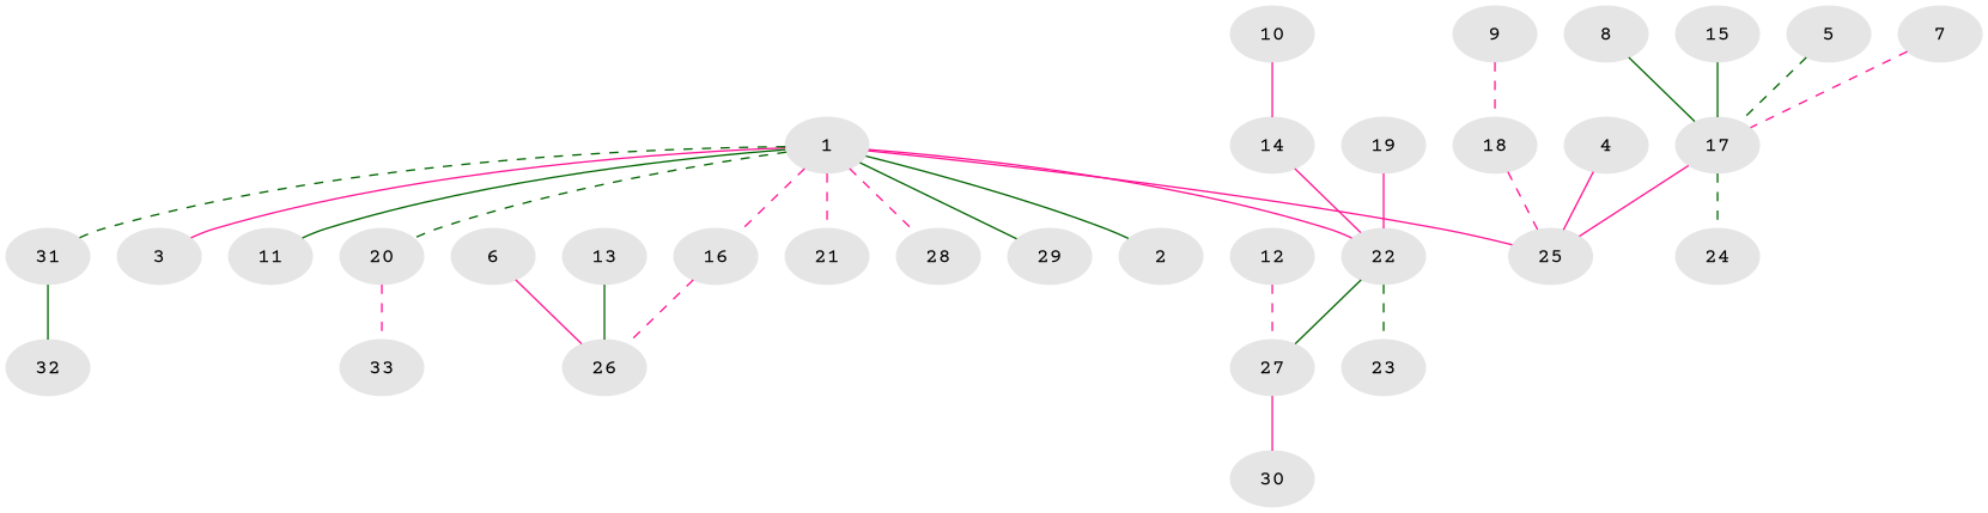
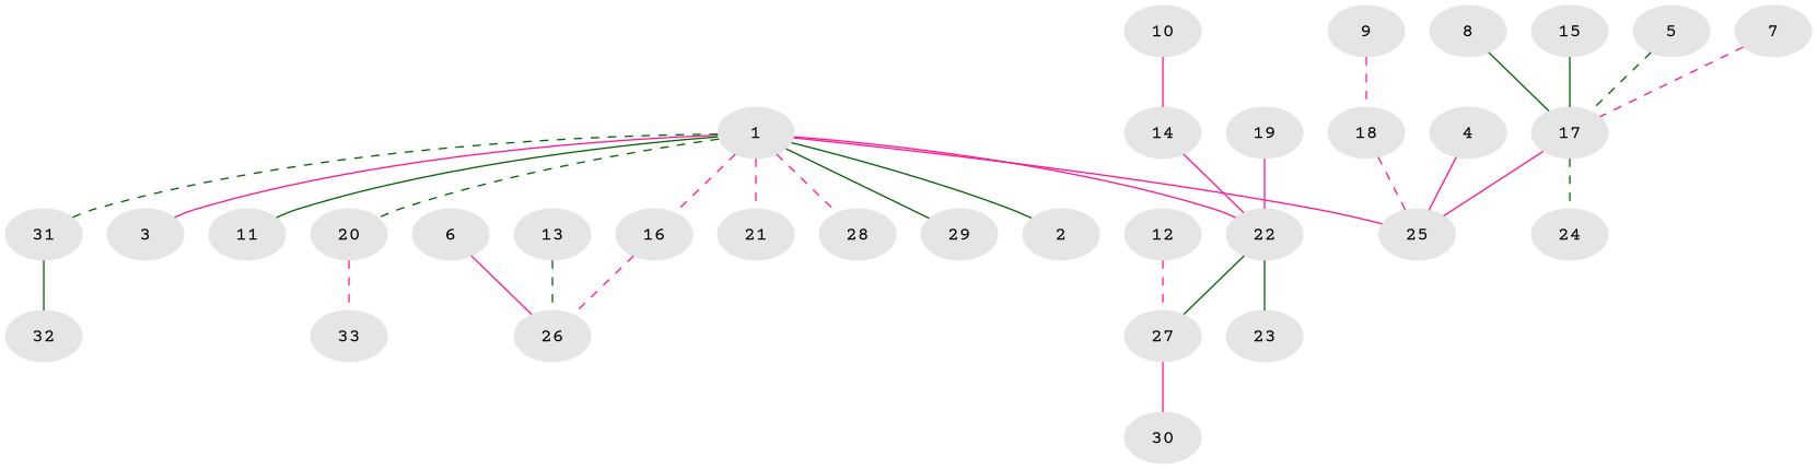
  graph {
    fontname="Courier Prime"
    node [color=gray90 fontname="Courier Prime" style=filled]
    edge [color=deeppink fontname="Courier Prime" style=solid weight=1.0]
    1
    2
    3
    11
    16
    20
    21
    22
    25
    28
    29
    31
    26
    33
    27
    23
    32
    4
    5
    17
    24
    6
    7
    8
    9
    18
    10
    14
    12
    30
    13
    15
    19
    1 -- 2 [color=darkgreen]
    1 -- 3
    1 -- 11 [color=darkgreen]
    1 -- 16 [style=dashed]
    1 -- 20 [color=darkgreen style=dashed]
    1 -- 21 [style=dashed]
    1 -- 22
    1 -- 25
    1 -- 28 [style=dashed]
    1 -- 29 [color=darkgreen]
    1 -- 31 [color=darkgreen style=dashed]
    16 -- 26 [style=dashed]
    20 -- 33 [style=dashed]
    22 -- 27 [color=darkgreen]
-   22 -- 23 [color=darkgreen style=dashed]
+   22 -- 23 [color=darkgreen]
    31 -- 32 [color=darkgreen]
    27 -- 30
    4 -- 25
    5 -- 17 [color=darkgreen style=dashed]
    17 -- 25
    17 -- 24 [color=darkgreen style=dashed]
    6 -- 26
    7 -- 17 [style=dashed]
    8 -- 17 [color=darkgreen]
    9 -- 18 [style=dashed]
    18 -- 25 [style=dashed]
    10 -- 14
    14 -- 22
    12 -- 27 [style=dashed]
-   13 -- 26 [color=darkgreen]
+   13 -- 26 [color=darkgreen style=dashed]
    15 -- 17 [color=darkgreen]
    19 -- 22
  }
